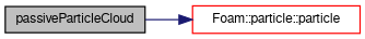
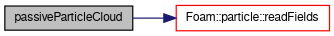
  digraph {
    rankdir=LR
    node [fontname=FreeSans fontsize=10 shape=record]
    n1 [color=black fillcolor=grey75 fontcolor=black height=0.2 label=passiveParticleCloud style=filled width=0.4]
-   n2 [color=red height=0.2 label="Foam::particle::particle" width=0.4]
+   n2 [color=red height=0.2 label="Foam::particle::readFields" width=0.4]
    n1 -> n2 [color=midnightblue fontname=FreeSans fontsize=10 labelfontname=FreeSans labelfontsize=10 style=solid]
  }
